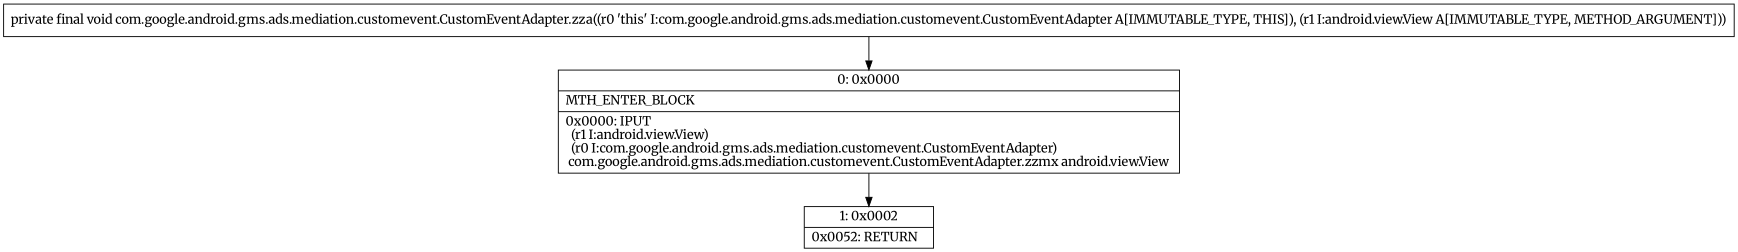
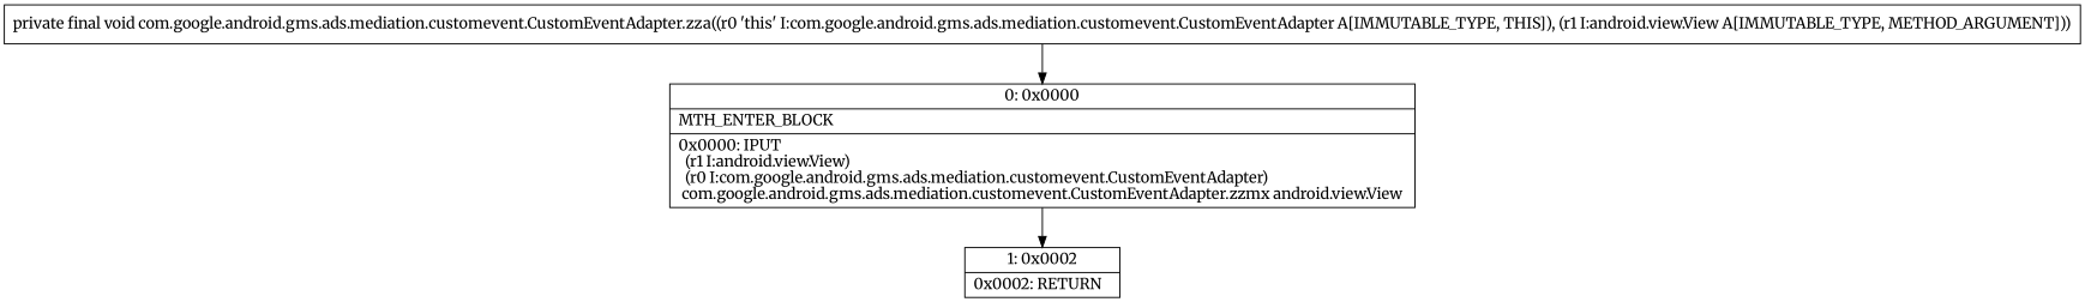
  digraph {
    fontname=Merriweather
    node [shape=record fontname=Merriweather]
    edge [fontname=Merriweather]
    n1 [label="{0\:\ 0x0000|MTH_ENTER_BLOCK\l|0x0000: IPUT  \l  (r1 I:android.view.View)\l  (r0 I:com.google.android.gms.ads.mediation.customevent.CustomEventAdapter)\l com.google.android.gms.ads.mediation.customevent.CustomEventAdapter.zzmx android.view.View \l}"]
-   n2 [label="{1\:\ 0x0002|0x0052: RETURN   \l}"]
+   n2 [label="{1\:\ 0x0002|0x0002: RETURN   \l}"]
    n3 [label="{private final void com.google.android.gms.ads.mediation.customevent.CustomEventAdapter.zza((r0 'this' I:com.google.android.gms.ads.mediation.customevent.CustomEventAdapter A[IMMUTABLE_TYPE, THIS]), (r1 I:android.view.View A[IMMUTABLE_TYPE, METHOD_ARGUMENT])) }"]
    n1 -> n2
    n3 -> n1
  }
